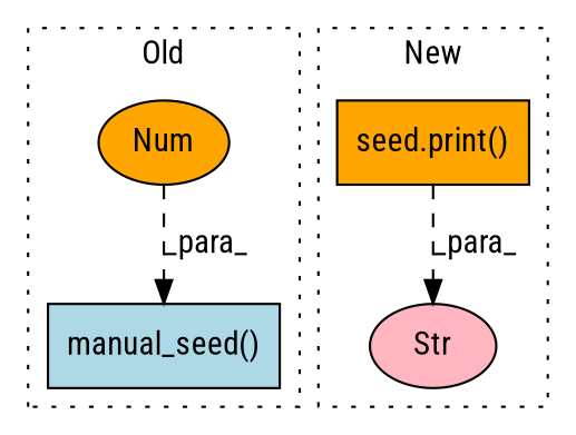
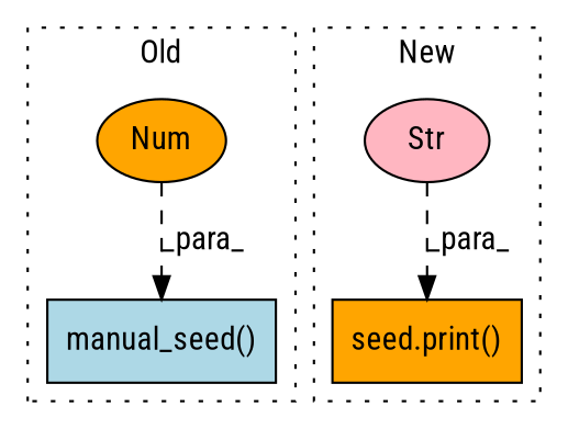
  digraph {
    fontname="Roboto Condensed"
    node [a=75 fillcolor=orange fontname="Roboto Condensed" shape=box style=filled]
    edge [fontname="Roboto Condensed" style=dashed]
    n1 [fillcolor=lightblue l="18,1" label="manual_seed()" s="17120,17139"]
    n2 [a=76 l=1 label=Num s=17138 shape=ellipse]
    n3 [l="6,1" label="seed.print()" s="2159,2202"]
    n4 [a=66 fillcolor=lightpink l=37 label=Str s=2165 shape=ellipse]
    subgraph cluster_1 {
      label=Old
      style=dotted
      n1
      n2
    }
    subgraph cluster_2 {
      label=New
      style=dotted
      n3
      n4
    }
    n2 -> n1 [label=_para_]
-   n3 -> n4 [label=_para_]
+   n4 -> n3 [label=_para_]
  }
